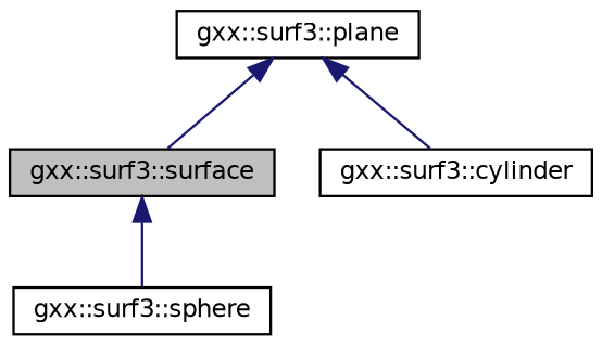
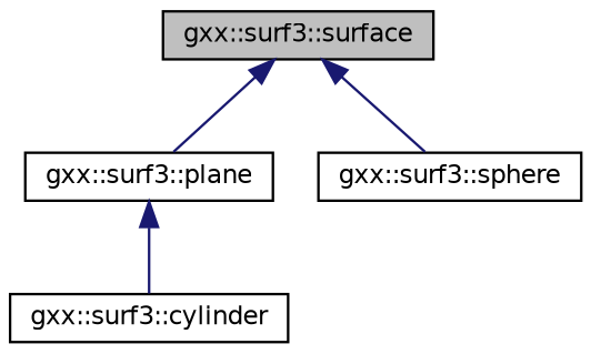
  digraph {
    node [color=black fillcolor=white fontname=Helvetica fontsize=10 shape=record style=filled]
    edge [color=midnightblue dir=back fontname=Helvetica fontsize=10 labelfontname=Helvetica labelfontsize=10 style=solid]
    n1 [fillcolor=grey75 fontcolor=black height=0.2 label="gxx::surf3::surface" width=0.4]
    n2 [height=0.2 label="gxx::surf3::plane" width=0.4]
    n3 [height=0.2 label="gxx::surf3::sphere" width=0.4]
    n4 [height=0.2 label="gxx::surf3::cylinder" width=0.4]
-   n2 -> n1
+   n1 -> n2
    n1 -> n3
    n2 -> n4
  }
